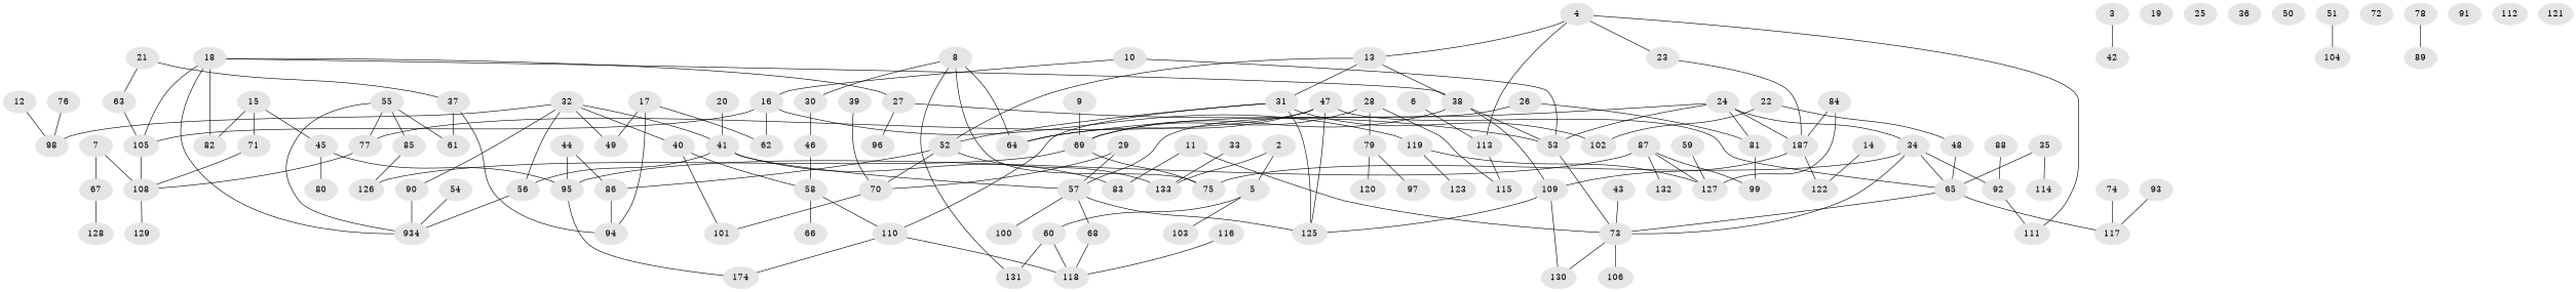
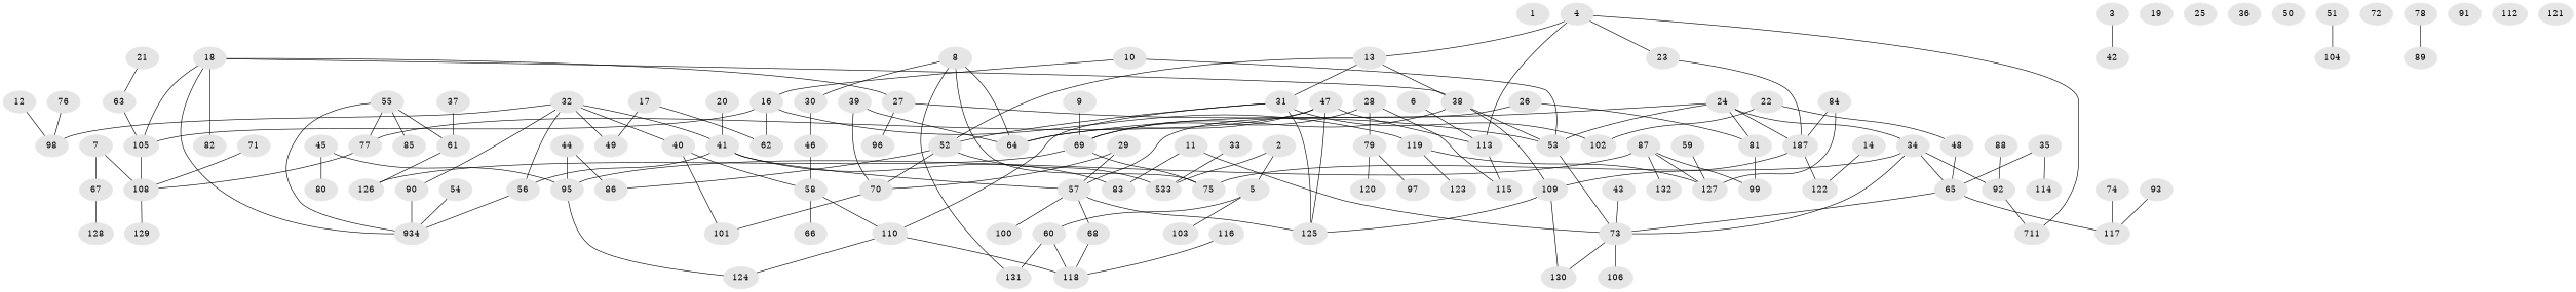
  graph {
    node [color=gray90 style=filled]
+   1
    2
    5
-   133
+   133 [label=533]
    60
    103
    3
    42
    4
    13
    23
-   111
+   111 [label=711]
    113
    31
    38
    52
    n17 [label=187]
    115
    131
    118
    6
    7
    67
    108
    128
    129
    8
    30
    64
    75
    46
    9
    69
    126
    10
    16
    53
    62
    105
    119
    73
    11
    83
    106
    130
    12
    98
    102
    110
    125
    109
    70
    86
    14
    122
-   15
    45
    71
    82
    95
    80
    127
    123
    17
    49
-   94
    18
    27
    n69 [label=934]
    96
    19
    20
    41
    57
    56
    21
    37
    63
    61
    22
    48
    65
    24
    34
    81
    92
    99
    25
    26
    68
    100
    28
    79
    97
    120
    29
    101
    58
-   124 [label=174]
+   124
    32
    40
    90
    33
    117
    35
    114
    36
    39
    66
    43
    44
    47
    77
    50
    51
    104
    54
    55
    85
    59
    72
    74
    76
    78
    89
    84
    87
    132
    88
    91
    93
    112
    116
    121
    2 -- 5
    2 -- 133
    5 -- 60
    5 -- 103
    60 -- 131
    60 -- 118
    3 -- 42
    4 -- 13
    4 -- 23
    4 -- 111
    4 -- 113
    13 -- 31
    13 -- 38
    13 -- 52
    23 -- n17
    113 -- 115
    31 -- 52
    31 -- 102
    31 -- 110
    31 -- 125
    38 -- 69
    38 -- 53
    38 -- 109
    52 -- 133
    52 -- 70
    52 -- 86
    n17 -- 109
    n17 -- 122
    6 -- 113
    7 -- 67
    7 -- 108
    67 -- 128
    108 -- 129
    8 -- 131
    8 -- 30
    8 -- 64
    8 -- 75
    30 -- 46
    46 -- 58
    9 -- 69
    69 -- 75
    69 -- 126
    10 -- 16
    10 -- 53
    16 -- 62
    16 -- 105
    16 -- 119
    53 -- 73
    105 -- 108
    119 -- 127
    119 -- 123
    73 -- 106
    73 -- 130
    11 -- 73
    11 -- 83
    12 -- 98
    110 -- 118
    110 -- 124
    109 -- 130
    109 -- 125
    70 -- 101
-   86 -- 94
    14 -- 122
-   15 -- 45
-   15 -- 71
-   15 -- 82
    45 -- 95
    45 -- 80
    71 -- 108
    95 -- 124
    17 -- 62
    17 -- 49
-   17 -- 94
    18 -- 38
    18 -- 105
    18 -- 82
    18 -- 27
    18 -- n69
    27 -- 53
    27 -- 96
    20 -- 41
    41 -- 83
    41 -- 57
    41 -- 56
    57 -- 125
    57 -- 68
    57 -- 100
    56 -- n69
-   21 -- 37
    21 -- 63
-   37 -- 94
    37 -- 61
    63 -- 105
    22 -- 102
    22 -- 48
    48 -- 65
    65 -- 73
    65 -- 117
    24 -- n17
    24 -- 64
    24 -- 53
    24 -- 34
    24 -- 81
    34 -- 75
    34 -- 73
    34 -- 65
    34 -- 92
    81 -- 99
    92 -- 111
    26 -- 57
    26 -- 81
    68 -- 118
    28 -- 115
    28 -- 69
    28 -- 79
    79 -- 97
    79 -- 120
    29 -- 70
    29 -- 57
    58 -- 110
    58 -- 66
    32 -- 98
    32 -- 49
    32 -- 41
    32 -- 56
    32 -- 40
    32 -- 90
    40 -- 101
    40 -- 58
    90 -- n69
    33 -- 133
    35 -- 65
    35 -- 114
+   39 -- 64
    39 -- 70
    43 -- 73
    44 -- 86
    44 -- 95
-   47 -- 65
+   47 -- 113
    47 -- 64
    47 -- 125
    47 -- 77
    77 -- 108
    51 -- 104
    54 -- n69
    55 -- n69
    55 -- 61
    55 -- 77
    55 -- 85
-   85 -- 126
+   61 -- 126
    59 -- 127
    74 -- 117
    76 -- 98
    78 -- 89
    84 -- n17
    84 -- 127
    87 -- 95
    87 -- 127
    87 -- 99
    87 -- 132
    88 -- 92
    93 -- 117
    116 -- 118
  }
